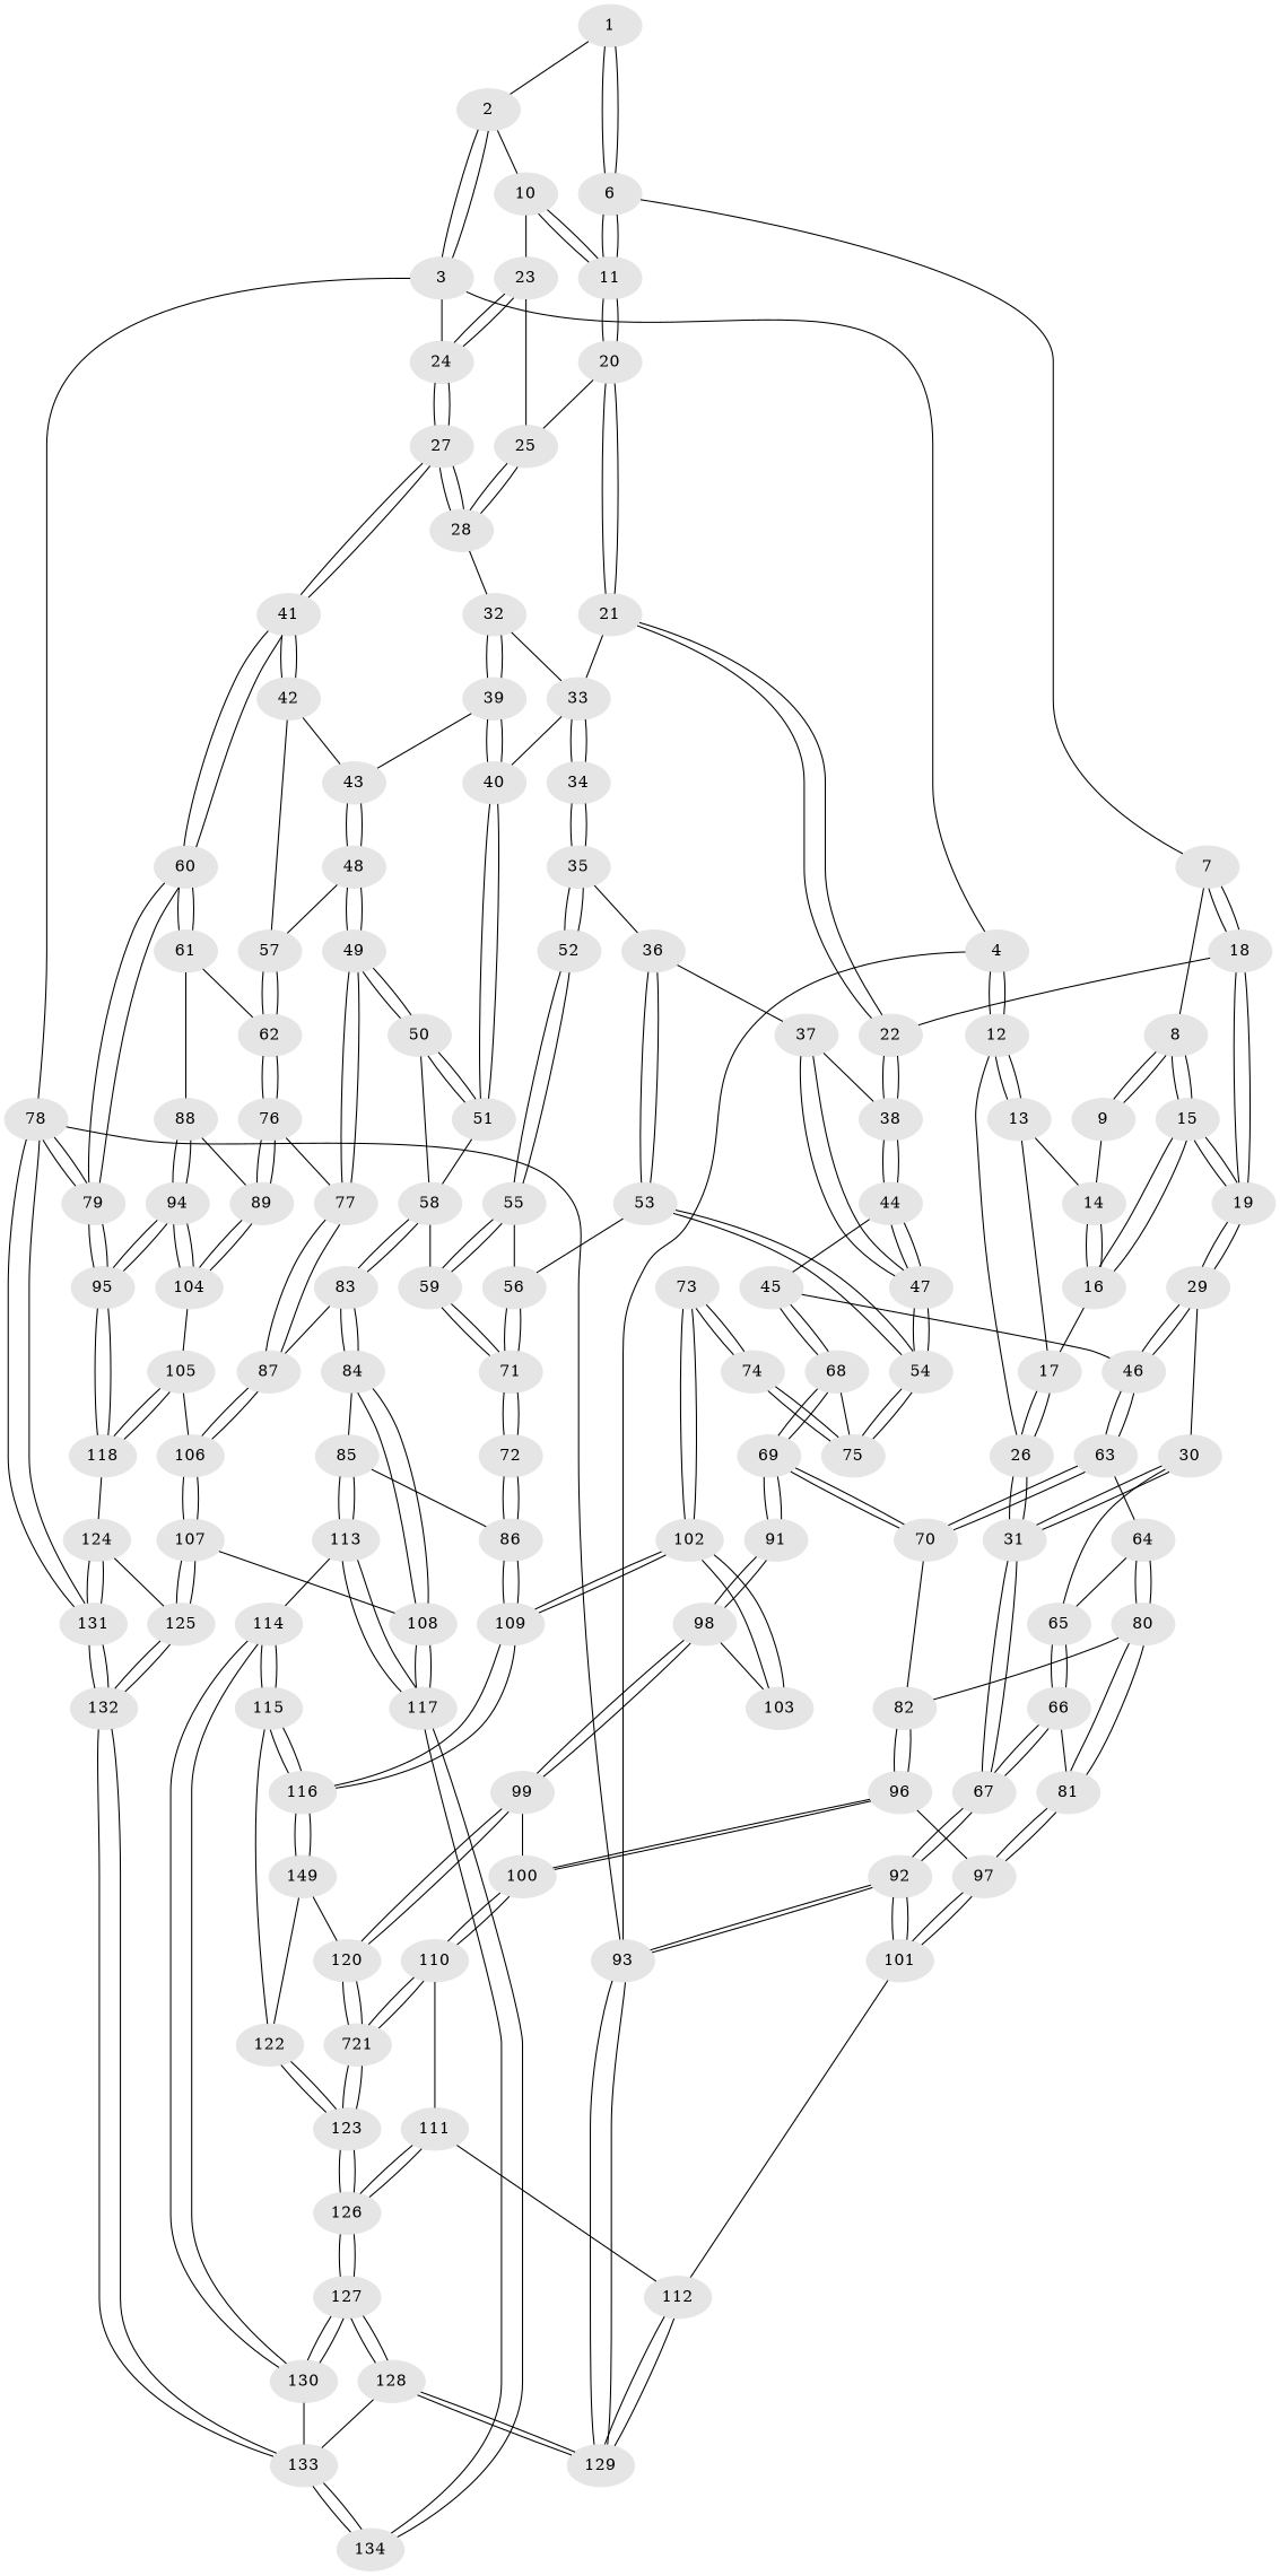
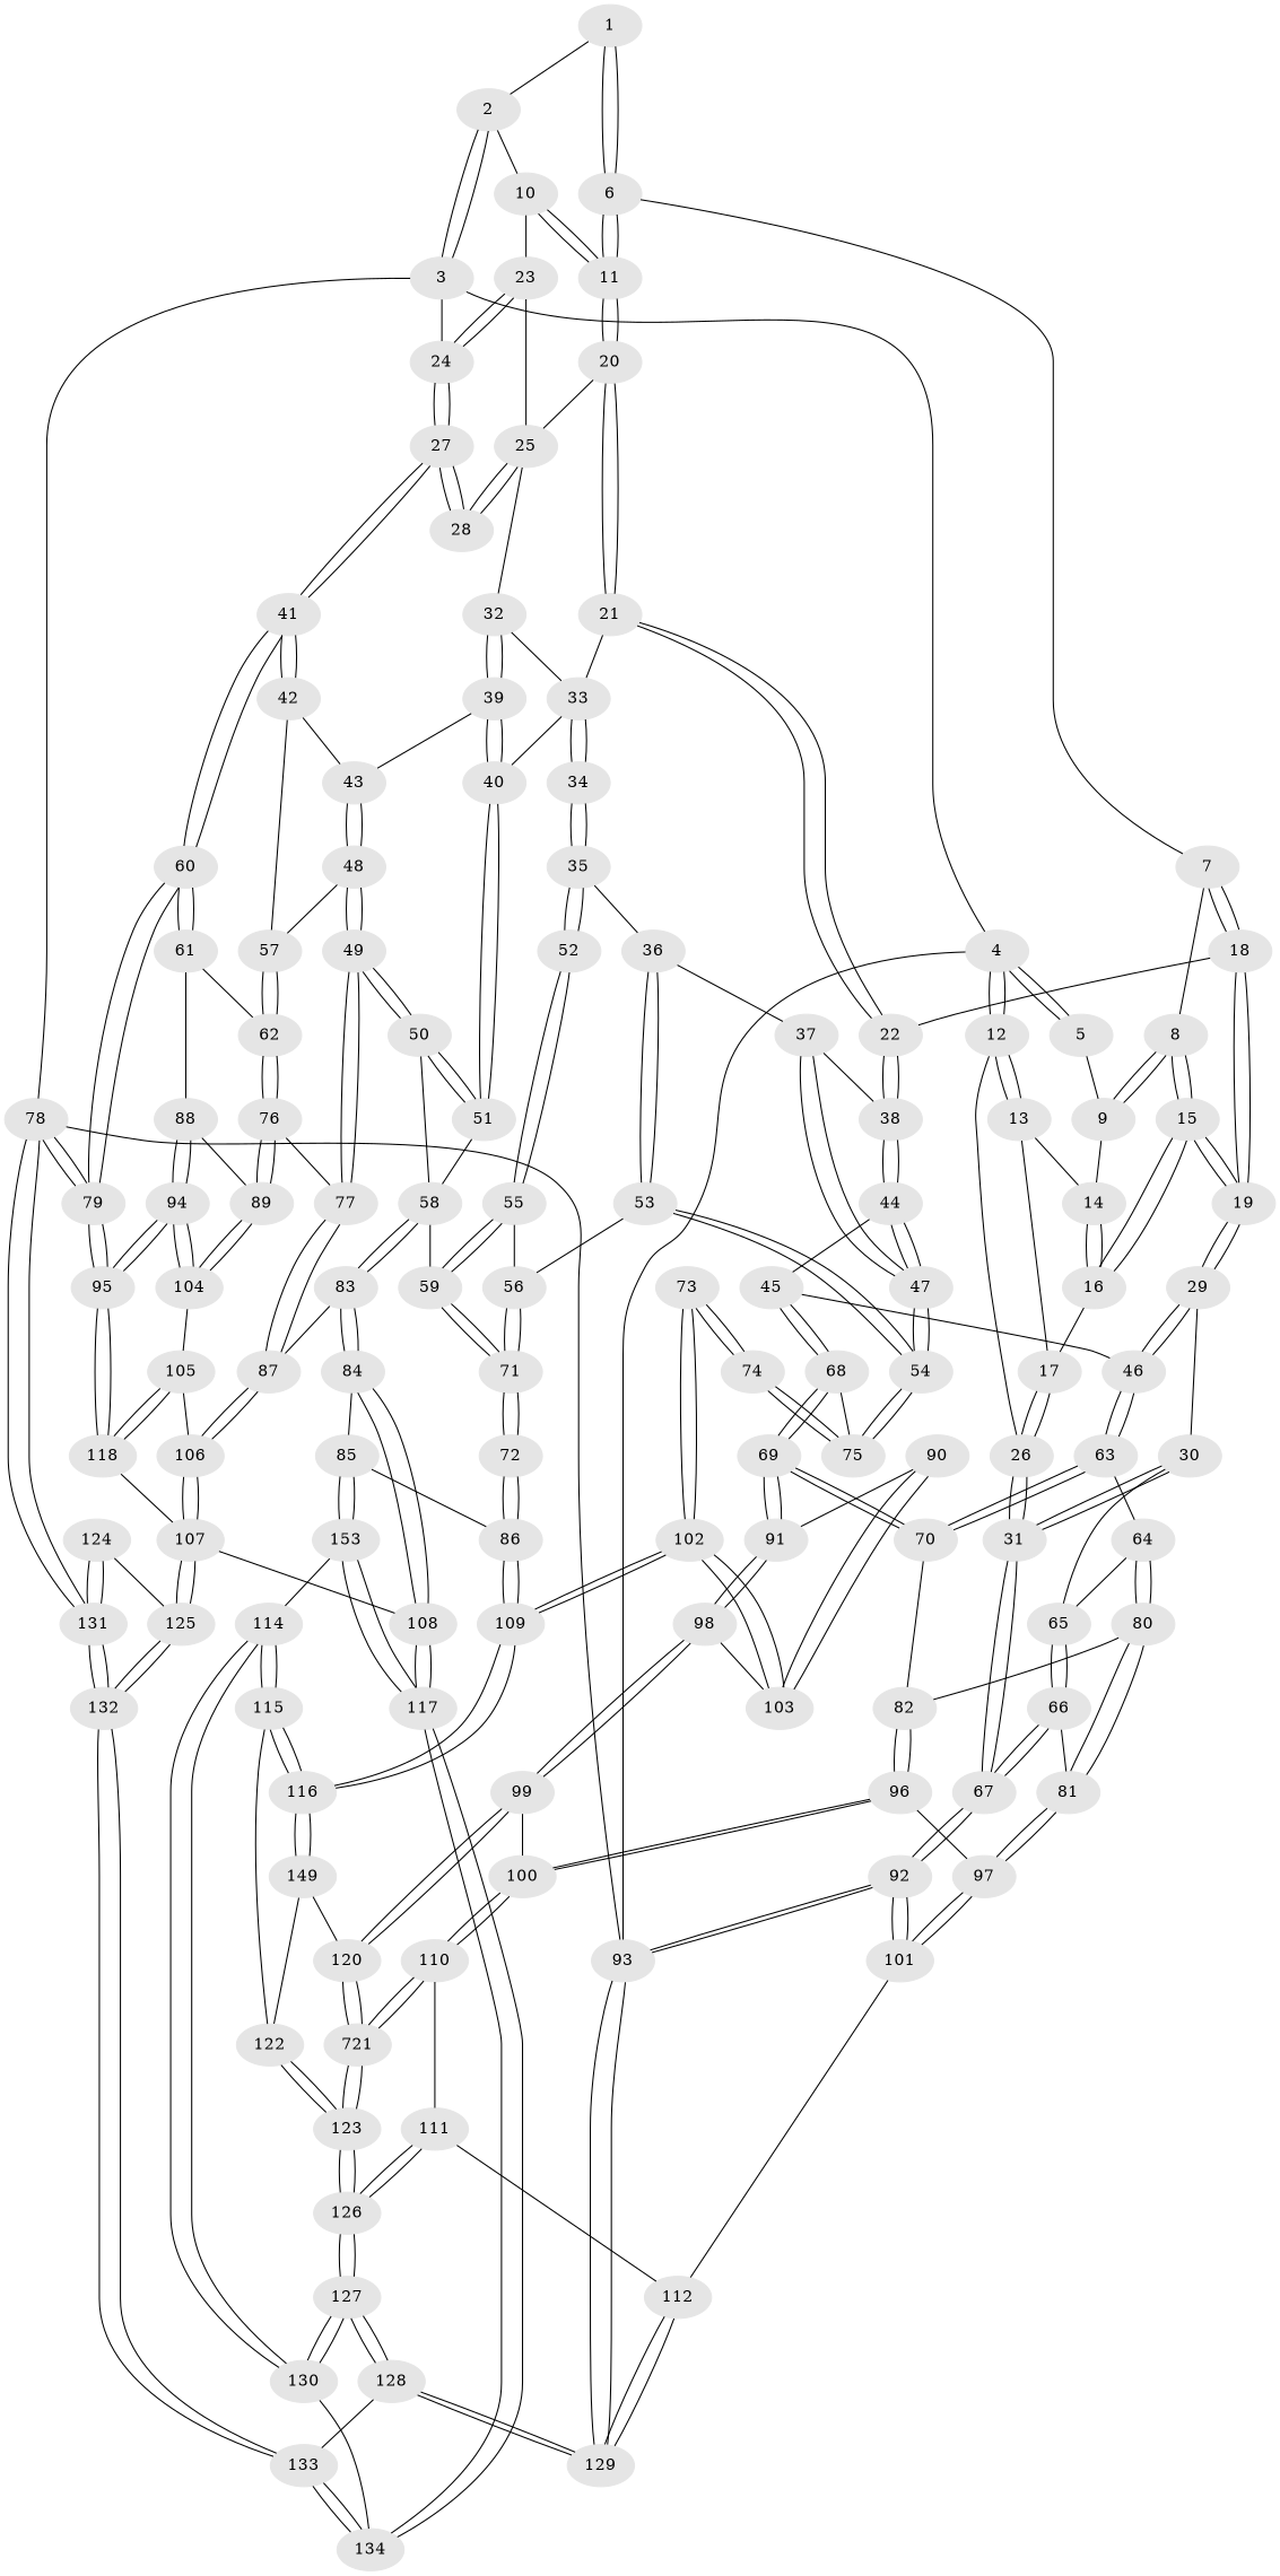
  graph {
    node [color=gray90 style=filled]
    1
    2
    6
    3
    10
    7
    11
    4
    24
    78
    23
+   5
    12
    93
    27
    79
    131
    9
    13
    26
    129
    14
    8
    18
    20
    15
    19
    22
    16
    25
    21
    17
    31
    29
    38
    30
    46
    33
    28
    34
    40
    44
    41
    32
    67
    42
    60
    39
    65
    63
    66
    92
    43
    35
    36
    52
    51
    37
    53
    55
    47
    54
    56
    45
    48
    58
    57
    61
    62
    49
    68
    75
    69
    64
    70
    50
    77
    87
    59
    83
    71
    72
    76
    84
    88
    95
    89
    94
    80
    82
    81
    97
    101
    91
    98
    96
    86
    73
    74
    102
    109
    103
+   90
    104
    106
    132
    118
    100
    85
    108
-   113
+   113 [label=153]
    117
    114
    116
    107
    105
    99
    112
    124
    110
    120
    n122 [label=721]
    111
    125
    134
    n126 [label=149]
    126
    123
    127
    115
    130
    122
    133
    128
    1 -- 2
    1 -- 6
    1 -- 6
    2 -- 3
    2 -- 3
    2 -- 10
    6 -- 7
    6 -- 11
    6 -- 11
    3 -- 4
    3 -- 24
    3 -- 78
    10 -- 11
    10 -- 11
    10 -- 23
    7 -- 8
    7 -- 18
    7 -- 18
    11 -- 20
    11 -- 20
+   4 -- 5
+   4 -- 5
    4 -- 12
    4 -- 12
    4 -- 93
    24 -- 27
    24 -- 27
    78 -- 93
    78 -- 79
    78 -- 79
    78 -- 131
    78 -- 131
    23 -- 24
    23 -- 24
    23 -- 25
+   5 -- 9
    12 -- 13
    12 -- 13
    12 -- 26
    93 -- 129
    93 -- 129
    27 -- 28
    27 -- 28
    27 -- 41
    27 -- 41
    79 -- 95
    79 -- 95
    131 -- 132
    131 -- 132
    9 -- 14
    13 -- 14
    13 -- 17
    26 -- 31
    26 -- 31
    14 -- 16
    14 -- 16
    8 -- 9
    8 -- 9
    8 -- 15
    8 -- 15
    18 -- 19
    18 -- 19
    18 -- 22
    20 -- 25
    20 -- 21
    20 -- 21
    15 -- 19
    15 -- 19
    15 -- 16
    15 -- 16
    19 -- 29
    19 -- 29
    22 -- 38
    22 -- 38
    16 -- 17
    25 -- 28
    25 -- 28
    21 -- 22
    21 -- 22
    21 -- 33
    17 -- 26
    17 -- 26
    31 -- 67
    31 -- 67
    29 -- 30
    29 -- 46
    29 -- 46
    38 -- 44
    38 -- 44
    30 -- 31
    30 -- 31
    30 -- 65
    46 -- 63
    46 -- 63
    33 -- 34
    33 -- 34
    33 -- 40
-   28 -- 32
+   25 -- 32
    34 -- 35
    34 -- 35
    40 -- 51
    40 -- 51
    44 -- 47
    44 -- 47
    44 -- 45
    41 -- 42
    41 -- 42
    41 -- 60
    41 -- 60
    32 -- 33
    32 -- 39
    32 -- 39
    67 -- 92
    67 -- 92
    42 -- 43
    42 -- 57
    60 -- 79
    60 -- 79
    60 -- 61
    60 -- 61
    39 -- 40
    39 -- 40
    39 -- 43
    65 -- 66
    65 -- 66
    63 -- 64
    63 -- 70
    63 -- 70
    66 -- 67
    66 -- 67
    66 -- 81
    92 -- 93
    92 -- 93
    92 -- 101
    92 -- 101
    43 -- 48
    43 -- 48
    35 -- 36
    35 -- 52
    35 -- 52
    36 -- 37
    36 -- 53
    36 -- 53
    52 -- 55
    52 -- 55
    51 -- 58
    37 -- 38
    37 -- 47
    37 -- 47
    53 -- 54
    53 -- 54
    53 -- 56
    55 -- 56
    55 -- 59
    55 -- 59
    47 -- 54
    47 -- 54
    54 -- 75
    54 -- 75
    56 -- 71
    56 -- 71
    45 -- 46
    45 -- 68
    45 -- 68
    48 -- 57
    48 -- 49
    48 -- 49
    58 -- 59
    58 -- 83
    58 -- 83
    57 -- 62
    57 -- 62
    61 -- 62
    61 -- 88
    62 -- 76
    62 -- 76
    49 -- 50
    49 -- 50
    49 -- 77
    49 -- 77
    68 -- 75
    68 -- 69
    68 -- 69
    69 -- 70
    69 -- 70
    69 -- 91
    69 -- 91
    64 -- 65
    64 -- 80
    64 -- 80
    70 -- 82
    50 -- 51
    50 -- 51
    50 -- 58
    77 -- 87
    77 -- 87
    87 -- 106
    87 -- 106
    59 -- 71
    59 -- 71
    83 -- 87
    83 -- 84
    83 -- 84
    71 -- 72
    71 -- 72
    72 -- 86
    72 -- 86
    76 -- 77
    76 -- 89
    76 -- 89
    84 -- 85
    84 -- 108
    84 -- 108
    88 -- 89
    88 -- 94
    88 -- 94
    95 -- 118
    95 -- 118
    89 -- 104
    89 -- 104
    94 -- 95
    94 -- 95
    94 -- 104
    94 -- 104
    80 -- 82
    80 -- 81
    80 -- 81
    82 -- 96
    82 -- 96
    81 -- 97
    81 -- 97
    97 -- 101
    97 -- 101
    101 -- 112
    91 -- 98
    91 -- 98
    98 -- 103
    98 -- 99
    98 -- 99
    96 -- 97
    96 -- 100
    96 -- 100
    86 -- 109
    86 -- 109
    73 -- 74
    73 -- 74
    73 -- 102
    73 -- 102
    74 -- 75
    74 -- 75
    102 -- 109
    102 -- 109
    102 -- 103
    102 -- 103
    109 -- 116
    109 -- 116
+   90 -- 91
+   90 -- 103
+   90 -- 103
    104 -- 105
    106 -- 107
    106 -- 107
    132 -- 133
    132 -- 133
-   118 -- 124
+   118 -- 107
    100 -- 110
    100 -- 110
    85 -- 86
    85 -- 113
    85 -- 113
    108 -- 117
    108 -- 117
    113 -- 117
    113 -- 117
    113 -- 114
    117 -- 134
    117 -- 134
    114 -- 115
    114 -- 115
    114 -- 130
    114 -- 130
    116 -- n126
    116 -- n126
    107 -- 108
    107 -- 125
    107 -- 125
    105 -- 106
    105 -- 118
    105 -- 118
    99 -- 100
    99 -- 120
    99 -- 120
    112 -- 129
    112 -- 129
    124 -- 131
    124 -- 131
    124 -- 125
    110 -- n122
    110 -- n122
    110 -- 111
    120 -- n122
    120 -- n122
    n122 -- 123
    n122 -- 123
    111 -- 112
    111 -- 126
    111 -- 126
    125 -- 132
    125 -- 132
    n126 -- 120
    n126 -- 122
    126 -- 127
    126 -- 127
    123 -- 126
    123 -- 126
    127 -- 130
    127 -- 130
    127 -- 128
    127 -- 128
    115 -- 116
    115 -- 116
    115 -- 122
-   130 -- 133
+   130 -- 134
    122 -- 123
    122 -- 123
    133 -- 134
    133 -- 134
    128 -- 129
    128 -- 129
    128 -- 133
  }
